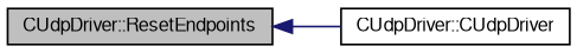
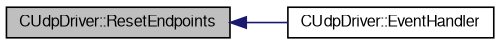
  digraph {
    rankdir=LR
    node [color=black fontname=FreeSans fontsize=10 shape=record]
    n1 [fillcolor=grey75 fontcolor=black height=0.2 label="CUdpDriver::ResetEndpoints" style=filled width=0.4]
-   n2 [height=0.2 label="CUdpDriver::CUdpDriver" width=0.4]
+   n2 [height=0.2 label="CUdpDriver::EventHandler" width=0.4]
    n1 -> n2 [color=midnightblue dir=back fontname=FreeSans fontsize=10 labelfontname=FreeSans labelfontsize=10 style=solid]
  }
